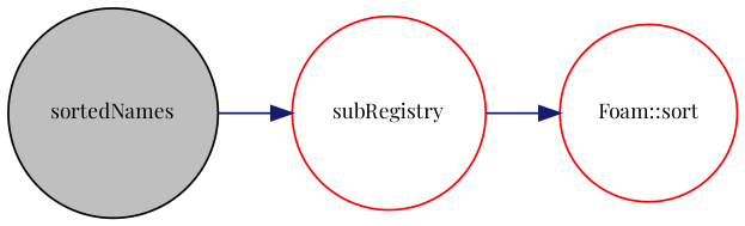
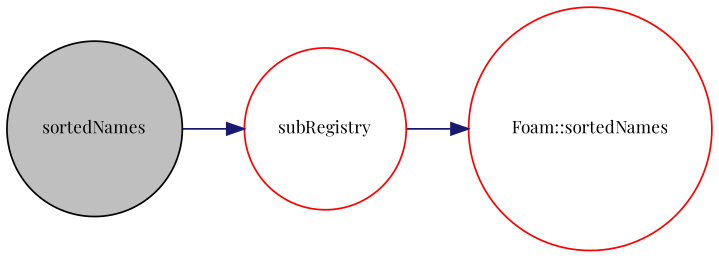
  digraph {
    fontname="Playfair Display"
    rankdir=LR
    node [color=red fontname="Playfair Display" fontsize=10 shape=circle]
    edge [color=midnightblue fontname="Playfair Display" fontsize=10 labelfontname=Helvetica labelfontsize=10 style=solid]
    n1 [color=black fillcolor=grey75 fontcolor=black height=0.2 label=sortedNames style=filled width=0.4]
    n2 [height=0.2 label=subRegistry width=0.4]
-   n3 [height=0.2 label="Foam::sort" width=0.4]
+   n3 [height=0.2 label="Foam::sortedNames" width=0.4]
    n1 -> n2
    n2 -> n3
  }
